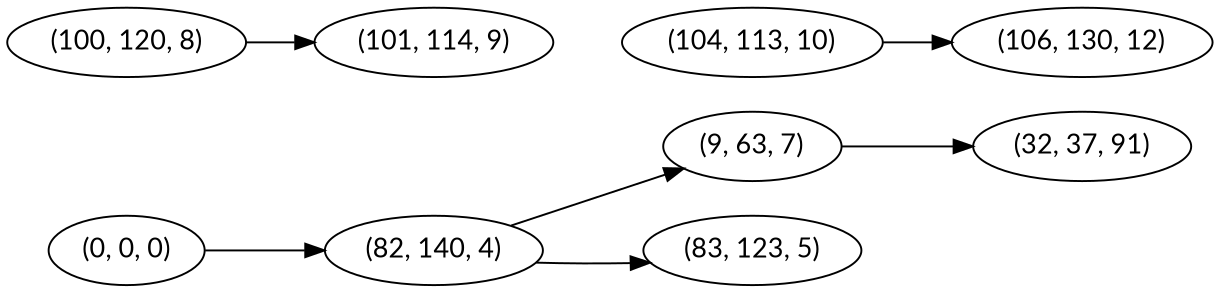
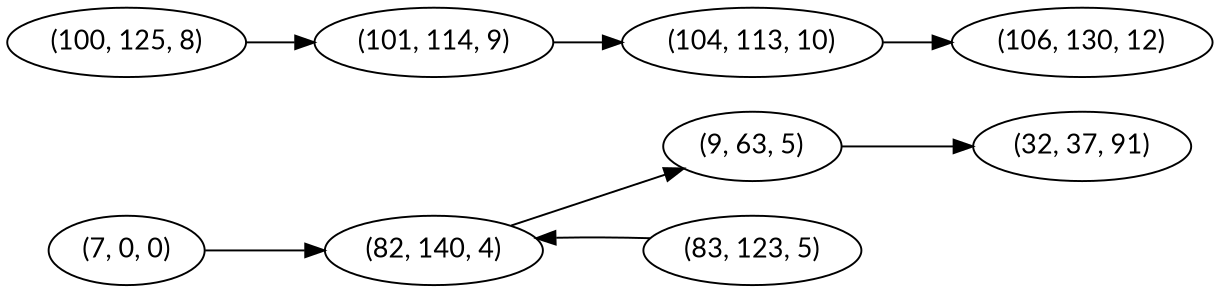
  digraph {
    fontname=Lato
    rankdir=LR
    node [fontname=Lato]
    edge [fontname=Lato]
-   "(0, 0, 0)"
+   "(0, 0, 0)" [label="(7, 0, 0)"]
    "(82, 140, 4)"
    n3 [label="(32, 37, 91)"]
-   "(9, 63, 7)"
+   "(9, 63, 7)" [label="(9, 63, 5)"]
    "(83, 123, 5)"
-   "(100, 120, 8)"
+   "(100, 120, 8)" [label="(100, 125, 8)"]
    "(101, 114, 9)"
    "(104, 113, 10)"
    n9 [label="(106, 130, 12)"]
    "(0, 0, 0)" -> "(82, 140, 4)"
    "(82, 140, 4)" -> "(9, 63, 7)"
-   "(82, 140, 4)" -> "(83, 123, 5)"
+   "(83, 123, 5)" -> "(82, 140, 4)"
    "(9, 63, 7)" -> n3
    "(100, 120, 8)" -> "(101, 114, 9)"
+   "(101, 114, 9)" -> "(104, 113, 10)"
    "(104, 113, 10)" -> n9
  }
